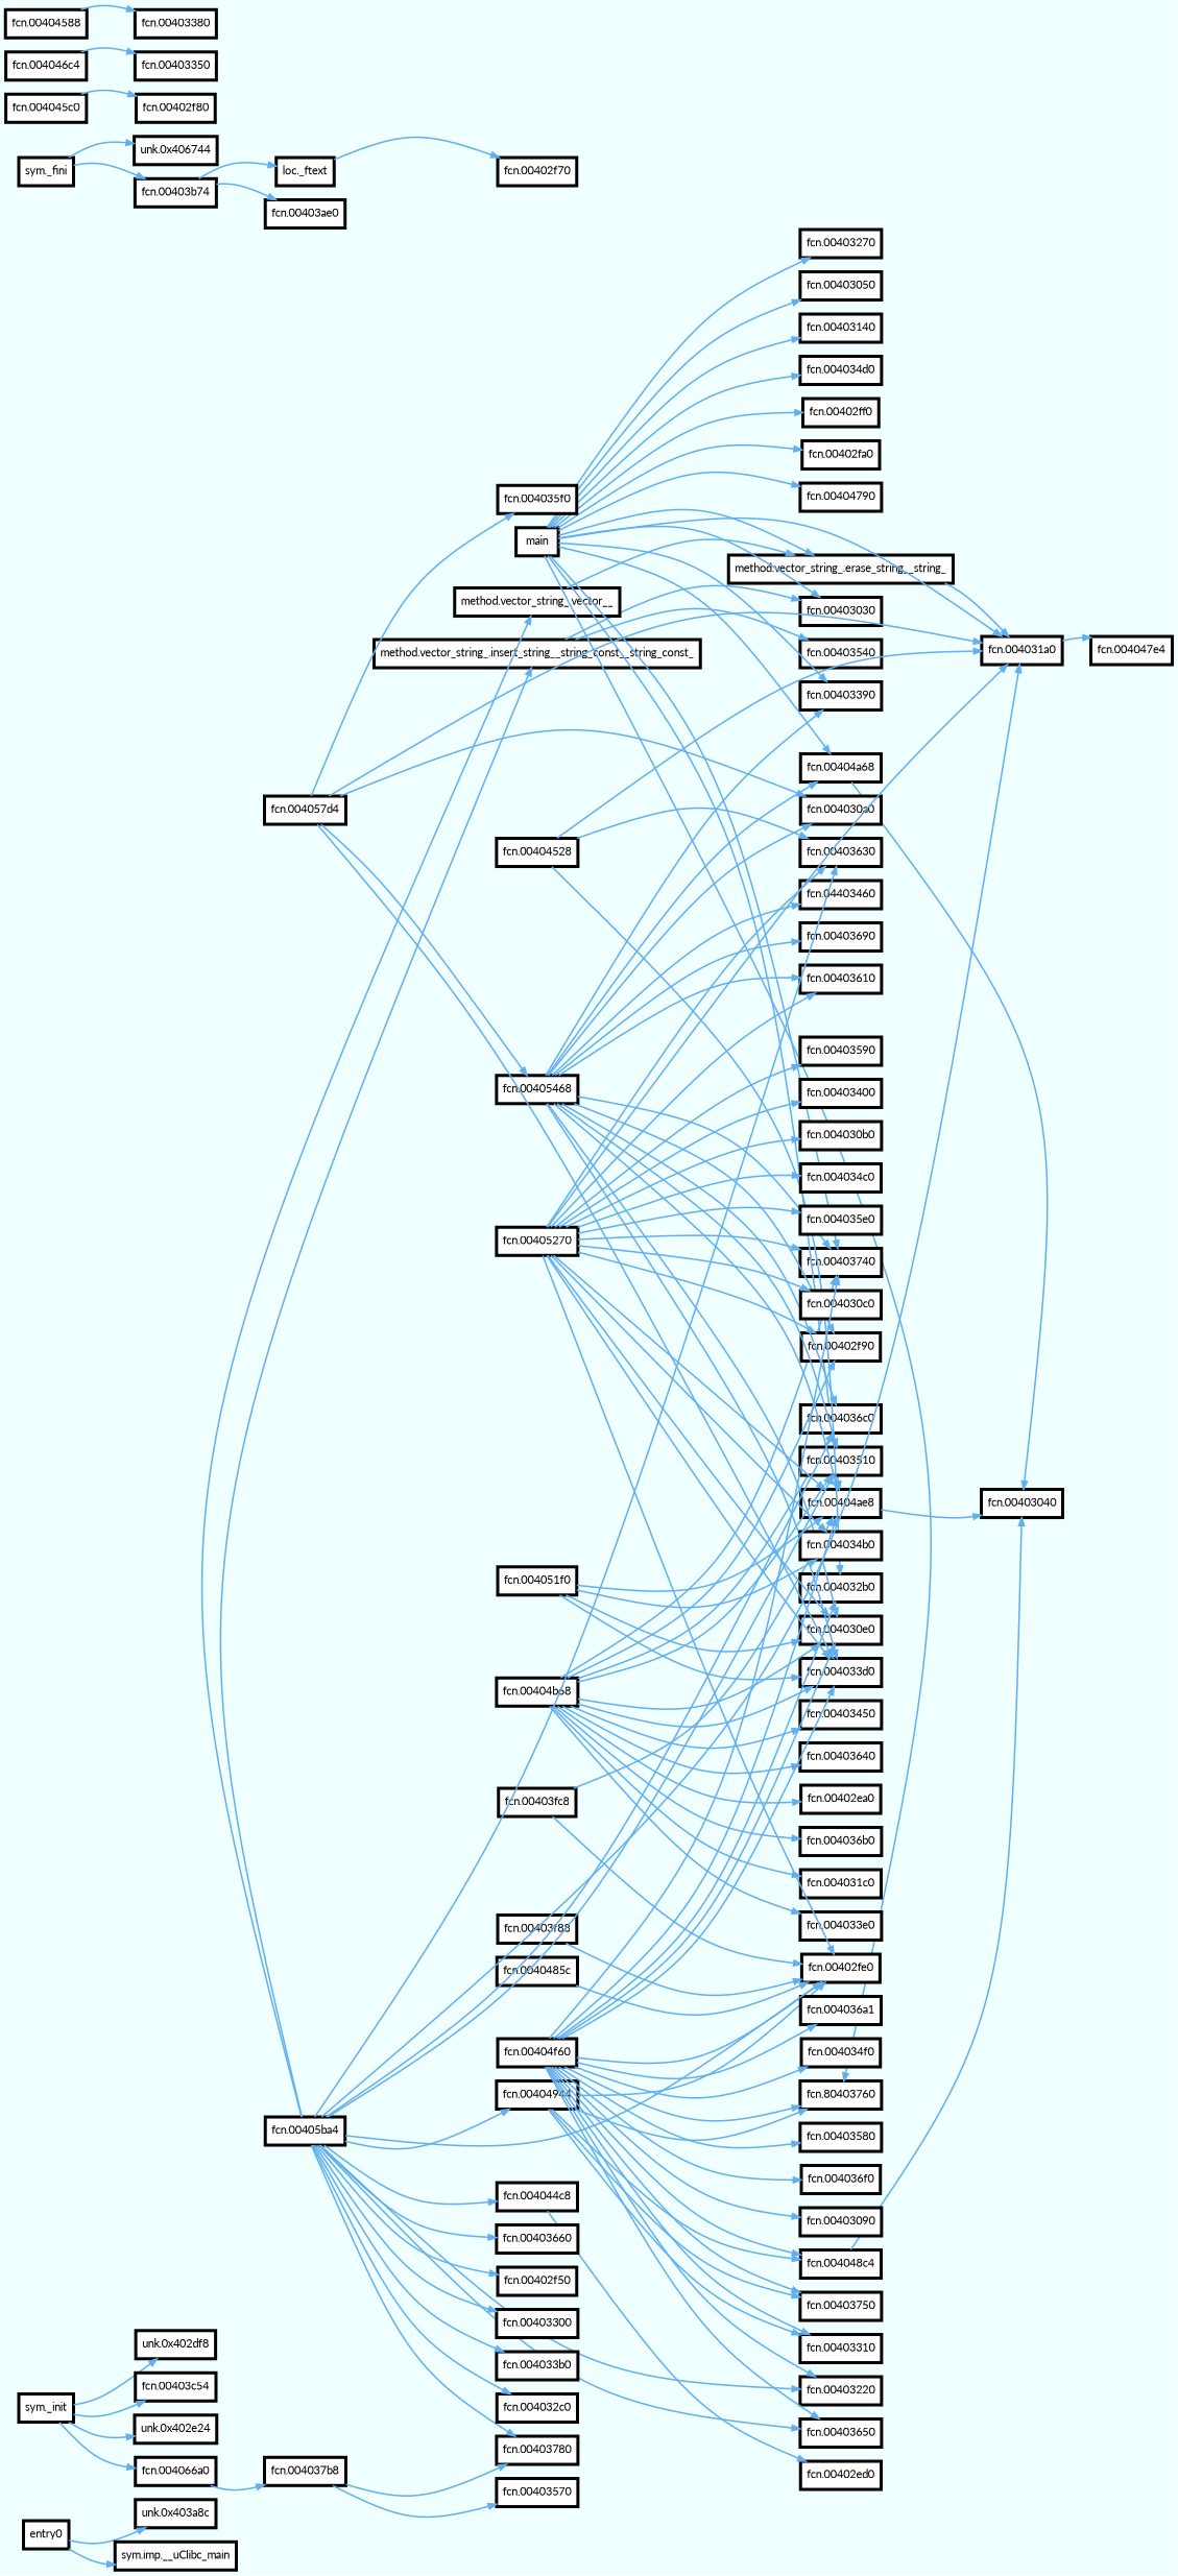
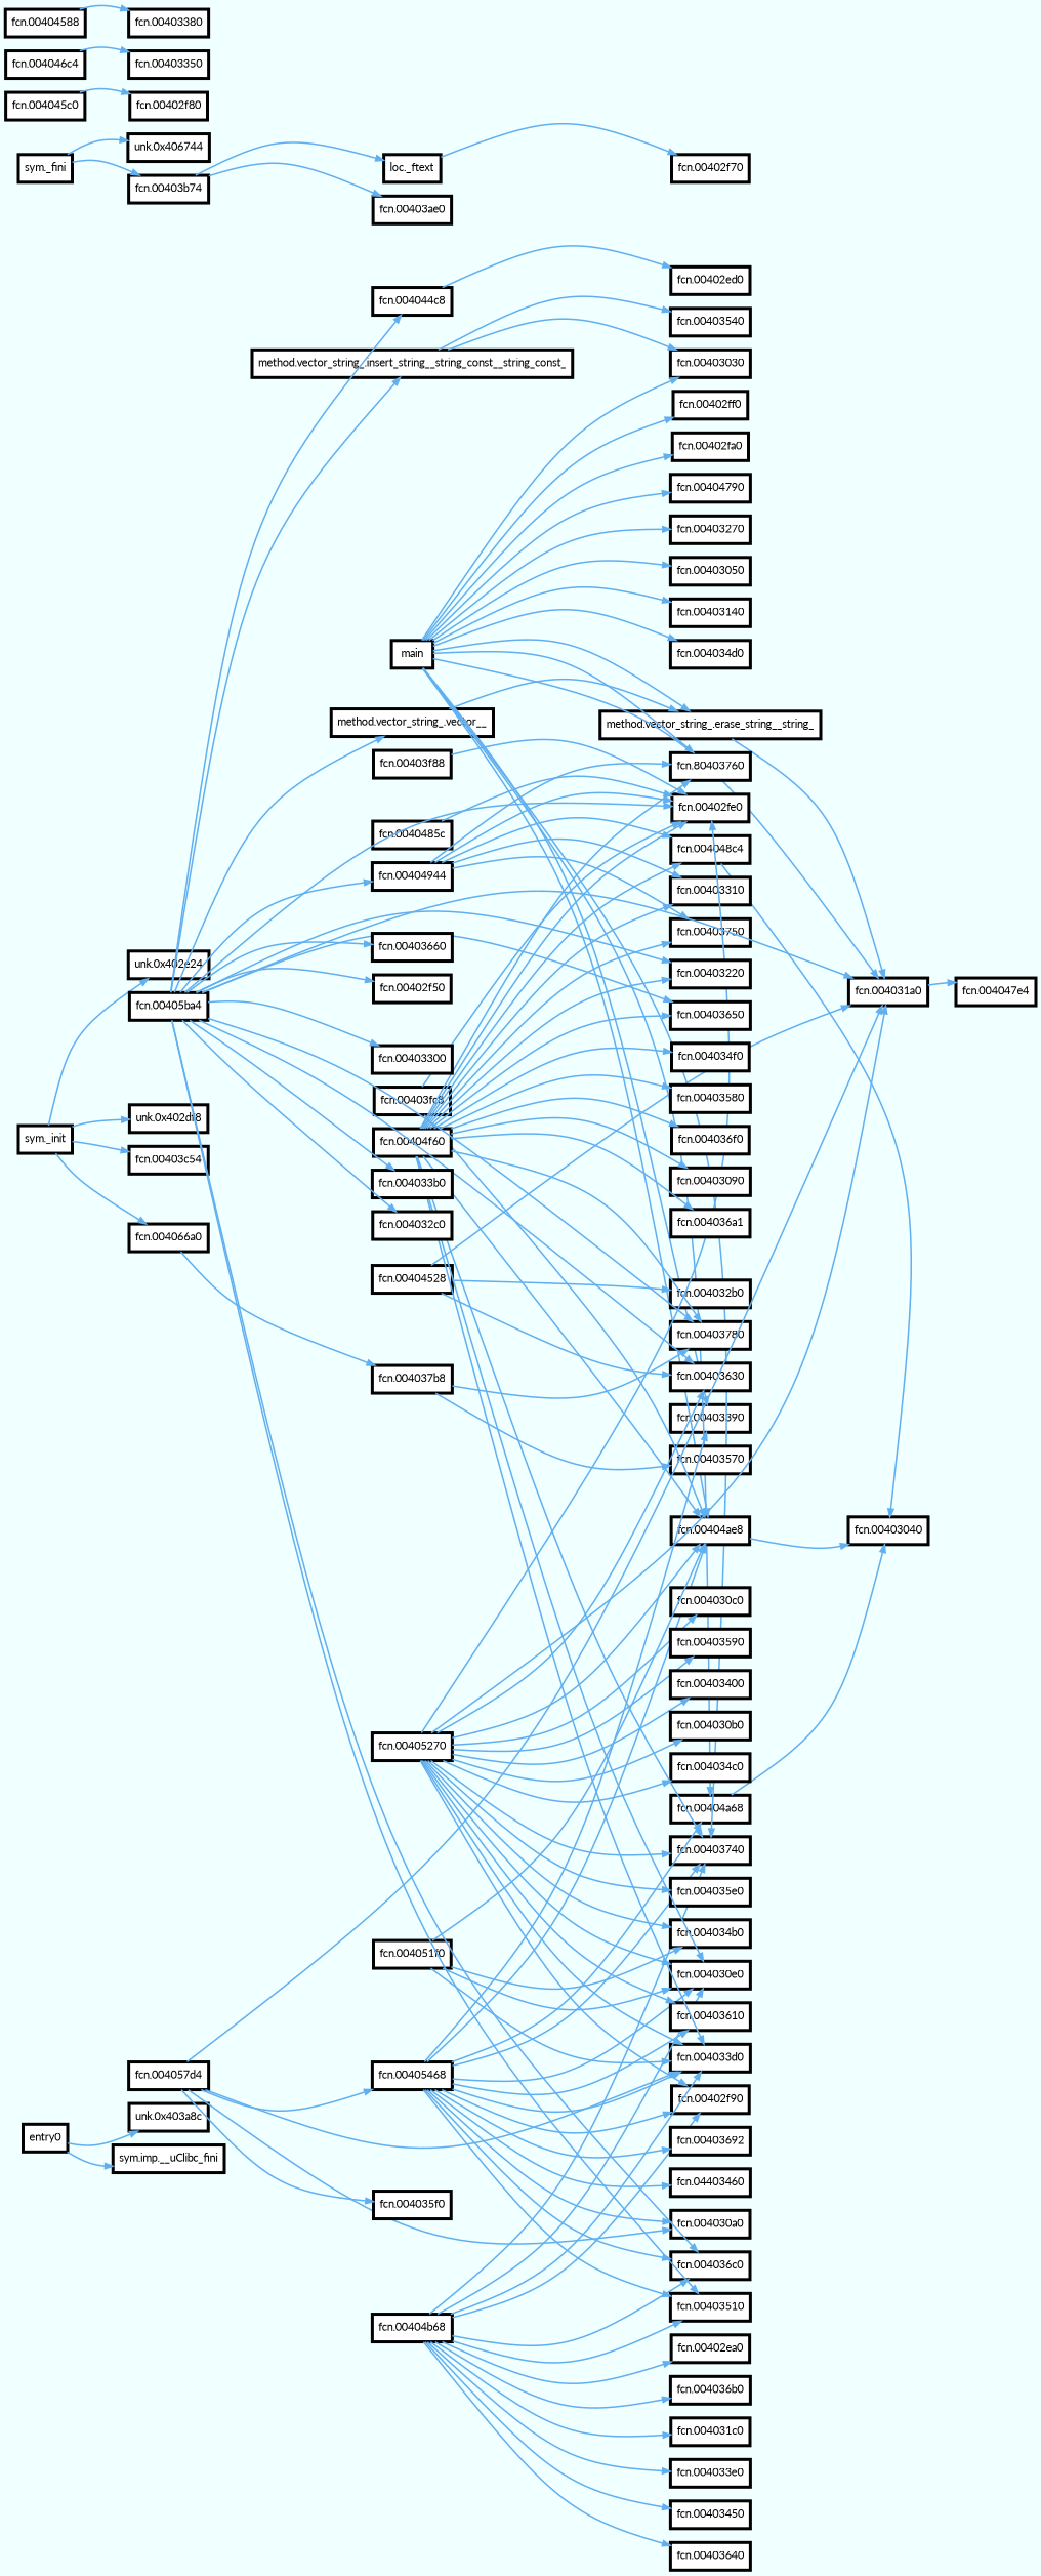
  digraph {
    bgcolor=azure
    fontname=Lato
    rankdir=LR
    splines=curved
    node [fillcolor=white fontname=Lato fontsize=14 penwidth=4 shape=box style=filled]
    edge [arrowhead=normal color="#61afef" fontname=Lato style=bold weight=2]
    n1 [label=entry0]
    n2 [label="unk.0x403a8c"]
-   n3 [label="sym.imp.__uClibc_main"]
+   n3 [label="sym.imp.__uClibc_fini"]
    n4 [label="method.vector_string_.insert_string__string_const__string_const_"]
    n5 [label="fcn.00403540"]
    n6 [label="fcn.00403030"]
    n7 [label="sym._fini"]
    n8 [label="unk.0x406744"]
    n9 [label="fcn.00403b74"]
    n10 [label="loc._ftext"]
    n11 [label="fcn.00403ae0"]
    n12 [label="fcn.00402f70"]
    n13 [label="method.vector_string_.erase_string__string_"]
    n14 [label="fcn.004031a0"]
    n15 [label="fcn.004047e4"]
    n16 [label="method.vector_string_.vector__"]
    n17 [label=main]
    n18 [label="fcn.00403270"]
    n19 [label="fcn.00403050"]
    n20 [label="fcn.00403140"]
    n21 [label="fcn.00403390"]
    n22 [label="fcn.00404a68"]
    n23 [label="fcn.80403760"]
    n24 [label="fcn.004034d0"]
    n25 [label="fcn.00402ff0"]
    n26 [label="fcn.00402fa0"]
    n27 [label="fcn.00403740"]
    n28 [label="fcn.00404ae8"]
    n29 [label="fcn.00404790"]
    n30 [label="fcn.00403040"]
    n31 [label="fcn.00403630"]
    n32 [label="sym._init"]
    n33 [label="unk.0x402df8"]
    n34 [label="fcn.00403c54"]
    n35 [label="unk.0x402e24"]
    n36 [label="fcn.004066a0"]
    n37 [label="fcn.004037b8"]
    n38 [label="fcn.00403780"]
    n39 [label="fcn.00403570"]
    n40 [label="fcn.00403f88"]
    n41 [label="fcn.00402fe0"]
    n42 [label="fcn.00403fc8"]
    n43 [label="fcn.004045c0"]
    n44 [label="fcn.00402f80"]
    n45 [label="fcn.004046c4"]
    n46 [label="fcn.00403350"]
    n47 [label="fcn.0040485c"]
    n48 [label="fcn.004048c4"]
    n49 [label="fcn.00404944"]
    n50 [label="fcn.00403750"]
    n51 [label="fcn.00403310"]
    n52 [label="fcn.00404b68"]
    n53 [label="fcn.004036b0"]
    n54 [label="fcn.004031c0"]
    n55 [label="fcn.004036c0"]
    n56 [label="fcn.00403510"]
    n57 [label="fcn.00402f90"]
    n58 [label="fcn.004033e0"]
    n59 [label="fcn.00403450"]
    n60 [label="fcn.00403640"]
    n61 [label="fcn.00402ea0"]
    n62 [label="fcn.004033d0"]
    n63 [label="fcn.004030e0"]
    n64 [label="fcn.00404528"]
    n65 [label="fcn.004032b0"]
    n66 [label="fcn.00405468"]
    n67 [label="fcn.00403610"]
    n68 [label="fcn.04403460"]
    n69 [label="fcn.004030a0"]
-   n70 [label="fcn.00403690"]
+   n70 [label="fcn.00403692"]
    n71 [label="fcn.004057d4"]
    n72 [label="fcn.004035f0"]
    n73 [label="fcn.00405270"]
    n74 [label="fcn.004030c0"]
    n75 [label="fcn.00403590"]
    n76 [label="fcn.00403400"]
    n77 [label="fcn.004030b0"]
    n78 [label="fcn.004034c0"]
    n79 [label="fcn.004034b0"]
    n80 [label="fcn.004035e0"]
    n81 [label="fcn.004051f0"]
    n82 [label="fcn.00404f60"]
    n83 [label="fcn.00403580"]
    n84 [label="fcn.004036f0"]
    n85 [label="fcn.00403090"]
    n86 [label="fcn.00403220"]
    n87 [label="fcn.004036a1"]
    n88 [label="fcn.00403650"]
    n89 [label="fcn.004034f0"]
    n90 [label="fcn.004044c8"]
    n91 [label="fcn.00402ed0"]
    n92 [label="fcn.00405ba4"]
    n93 [label="fcn.00403660"]
    n94 [label="fcn.00402f50"]
    n95 [label="fcn.00403300"]
    n96 [label="fcn.004033b0"]
    n97 [label="fcn.004032c0"]
    n98 [label="fcn.00404588"]
    n99 [label="fcn.00403380"]
    n1 -> n2
    n1 -> n3
    n4 -> n5
    n4 -> n6
    n7 -> n8
    n7 -> n9
    n9 -> n10
    n9 -> n11
    n10 -> n12
    n13 -> n14
    n14 -> n15
    n16 -> n13
    n17 -> n6
    n17 -> n13
    n17 -> n14
    n17 -> n18
    n17 -> n19
    n17 -> n20
    n17 -> n21
    n17 -> n22
    n17 -> n23
    n17 -> n24
    n17 -> n25
    n17 -> n26
    n17 -> n27
    n17 -> n28
    n17 -> n29
    n22 -> n30
    n28 -> n30
    n32 -> n33
    n32 -> n34
    n32 -> n35
    n32 -> n36
    n36 -> n37
    n37 -> n38
    n37 -> n39
    n40 -> n41
    n42 -> n28
    n42 -> n41
    n43 -> n44
    n45 -> n46
    n47 -> n41
    n48 -> n30
    n49 -> n23
    n49 -> n41
    n49 -> n48
    n49 -> n50
    n49 -> n51
    n52 -> n27
    n52 -> n53
    n52 -> n54
    n52 -> n55
    n52 -> n56
    n52 -> n57
    n52 -> n58
    n52 -> n59
    n52 -> n60
    n52 -> n61
    n52 -> n62
    n52 -> n63
    n64 -> n14
    n64 -> n31
    n64 -> n65
    n66 -> n21
    n66 -> n22
    n66 -> n27
    n66 -> n28
    n66 -> n55
    n66 -> n56
    n66 -> n57
    n66 -> n62
    n66 -> n63
    n66 -> n67
    n66 -> n68
    n66 -> n69
    n66 -> n70
    n71 -> n14
    n71 -> n62
    n71 -> n66
    n71 -> n69
    n71 -> n72
    n73 -> n14
    n73 -> n27
    n73 -> n28
    n73 -> n31
    n73 -> n41
    n73 -> n57
    n73 -> n62
    n73 -> n63
    n73 -> n67
    n73 -> n74
    n73 -> n75
    n73 -> n76
    n73 -> n77
    n73 -> n78
    n73 -> n79
    n73 -> n80
    n81 -> n28
    n81 -> n62
    n81 -> n63
    n81 -> n79
    n82 -> n23
    n82 -> n27
    n82 -> n28
-   n82 -> n65
+   n82 -> n38
    n82 -> n41
    n82 -> n48
    n82 -> n50
    n82 -> n51
    n82 -> n62
    n82 -> n63
    n82 -> n83
    n82 -> n84
    n82 -> n85
    n82 -> n86
    n82 -> n87
    n82 -> n88
    n82 -> n89
    n90 -> n91
    n92 -> n4
    n92 -> n14
    n92 -> n16
    n92 -> n31
    n92 -> n38
    n92 -> n41
    n92 -> n49
    n92 -> n55
    n92 -> n56
    n92 -> n86
    n92 -> n88
    n92 -> n90
    n92 -> n93
    n92 -> n94
    n92 -> n95
    n92 -> n96
    n92 -> n97
    n98 -> n99
  }
